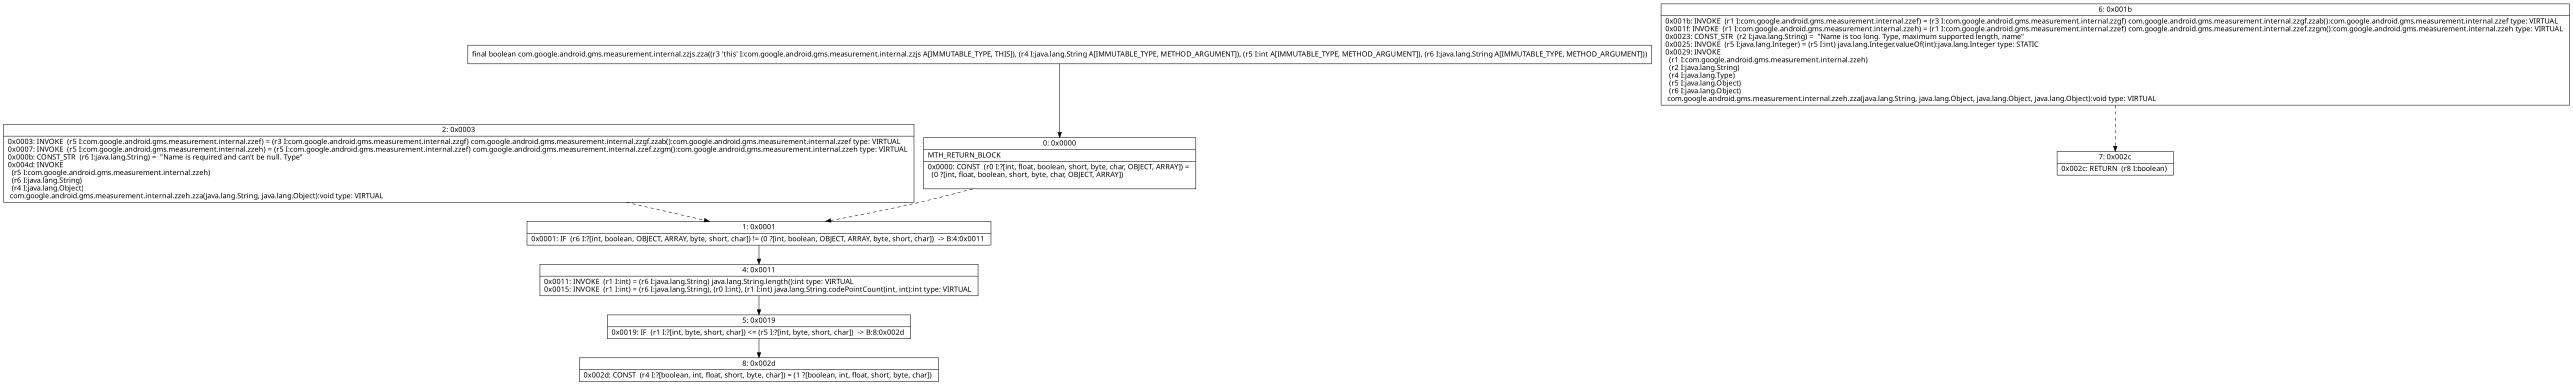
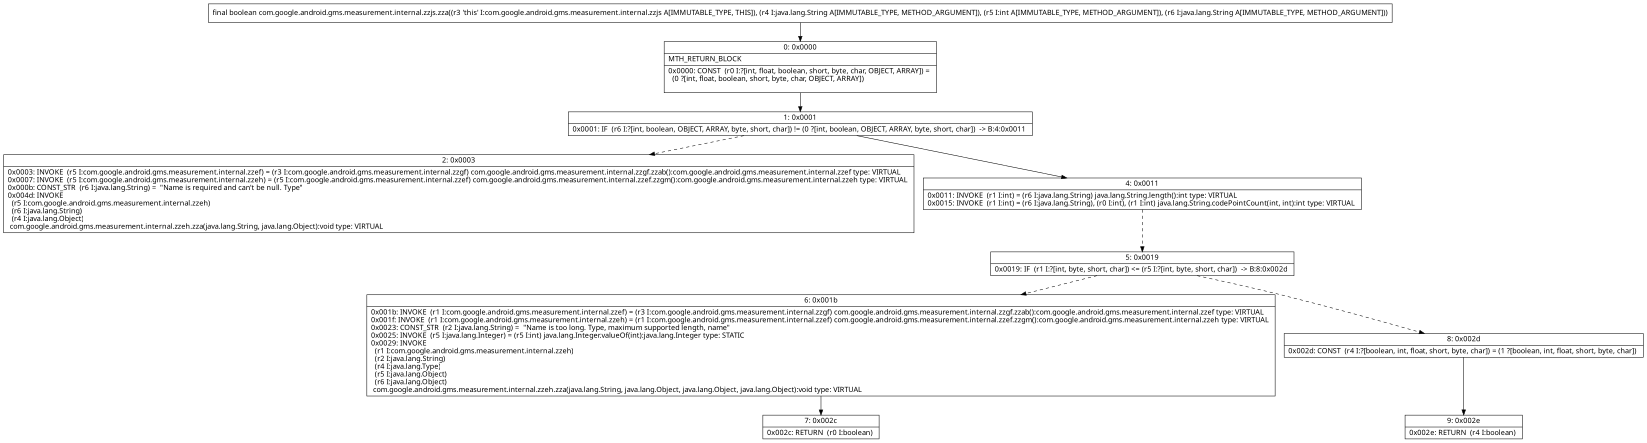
  digraph {
    fontname="Noto Sans"
    node [fontname="Noto Sans" shape=record]
    edge [fontname="Noto Sans"]
    n1 [label="{0\:\ 0x0000|MTH_RETURN_BLOCK\l|0x0000: CONST  (r0 I:?[int, float, boolean, short, byte, char, OBJECT, ARRAY]) = \l  (0 ?[int, float, boolean, short, byte, char, OBJECT, ARRAY])\l \l}"]
    n2 [label="{1\:\ 0x0001|0x0001: IF  (r6 I:?[int, boolean, OBJECT, ARRAY, byte, short, char]) != (0 ?[int, boolean, OBJECT, ARRAY, byte, short, char])  \-\> B:4:0x0011 \l}"]
    n3 [label="{2\:\ 0x0003|0x0003: INVOKE  (r5 I:com.google.android.gms.measurement.internal.zzef) = (r3 I:com.google.android.gms.measurement.internal.zzgf) com.google.android.gms.measurement.internal.zzgf.zzab():com.google.android.gms.measurement.internal.zzef type: VIRTUAL \l0x0007: INVOKE  (r5 I:com.google.android.gms.measurement.internal.zzeh) = (r5 I:com.google.android.gms.measurement.internal.zzef) com.google.android.gms.measurement.internal.zzef.zzgm():com.google.android.gms.measurement.internal.zzeh type: VIRTUAL \l0x000b: CONST_STR  (r6 I:java.lang.String) =  \"Name is required and can't be null. Type\" \l0x004d: INVOKE  \l  (r5 I:com.google.android.gms.measurement.internal.zzeh)\l  (r6 I:java.lang.String)\l  (r4 I:java.lang.Object)\l com.google.android.gms.measurement.internal.zzeh.zza(java.lang.String, java.lang.Object):void type: VIRTUAL \l}"]
    n4 [label="{4\:\ 0x0011|0x0011: INVOKE  (r1 I:int) = (r6 I:java.lang.String) java.lang.String.length():int type: VIRTUAL \l0x0015: INVOKE  (r1 I:int) = (r6 I:java.lang.String), (r0 I:int), (r1 I:int) java.lang.String.codePointCount(int, int):int type: VIRTUAL \l}"]
    n5 [label="{5\:\ 0x0019|0x0019: IF  (r1 I:?[int, byte, short, char]) \<= (r5 I:?[int, byte, short, char])  \-\> B:8:0x002d \l}"]
    n6 [label="{6\:\ 0x001b|0x001b: INVOKE  (r1 I:com.google.android.gms.measurement.internal.zzef) = (r3 I:com.google.android.gms.measurement.internal.zzgf) com.google.android.gms.measurement.internal.zzgf.zzab():com.google.android.gms.measurement.internal.zzef type: VIRTUAL \l0x001f: INVOKE  (r1 I:com.google.android.gms.measurement.internal.zzeh) = (r1 I:com.google.android.gms.measurement.internal.zzef) com.google.android.gms.measurement.internal.zzef.zzgm():com.google.android.gms.measurement.internal.zzeh type: VIRTUAL \l0x0023: CONST_STR  (r2 I:java.lang.String) =  \"Name is too long. Type, maximum supported length, name\" \l0x0025: INVOKE  (r5 I:java.lang.Integer) = (r5 I:int) java.lang.Integer.valueOf(int):java.lang.Integer type: STATIC \l0x0029: INVOKE  \l  (r1 I:com.google.android.gms.measurement.internal.zzeh)\l  (r2 I:java.lang.String)\l  (r4 I:java.lang.Type)\l  (r5 I:java.lang.Object)\l  (r6 I:java.lang.Object)\l com.google.android.gms.measurement.internal.zzeh.zza(java.lang.String, java.lang.Object, java.lang.Object, java.lang.Object):void type: VIRTUAL \l}"]
    n7 [label="{8\:\ 0x002d|0x002d: CONST  (r4 I:?[boolean, int, float, short, byte, char]) = (1 ?[boolean, int, float, short, byte, char]) \l}"]
-   n8 [label="{7\:\ 0x002c|0x002c: RETURN  (r8 I:boolean) \l}"]
+   n8 [label="{7\:\ 0x002c|0x002c: RETURN  (r0 I:boolean) \l}"]
+   n9 [label="{9\:\ 0x002e|0x002e: RETURN  (r4 I:boolean) \l}"]
    n10 [label="{final boolean com.google.android.gms.measurement.internal.zzjs.zza((r3 'this' I:com.google.android.gms.measurement.internal.zzjs A[IMMUTABLE_TYPE, THIS]), (r4 I:java.lang.String A[IMMUTABLE_TYPE, METHOD_ARGUMENT]), (r5 I:int A[IMMUTABLE_TYPE, METHOD_ARGUMENT]), (r6 I:java.lang.String A[IMMUTABLE_TYPE, METHOD_ARGUMENT])) }"]
-   n1 -> n2 [style=dashed]
-   n3 -> n2 [style=dashed]
+   n1 -> n2
+   n2 -> n3 [style=dashed]
    n2 -> n4
-   n4 -> n5
-   n5 -> n7
-   n6 -> n8 [style=dashed]
+   n4 -> n5 [style=dashed]
+   n5 -> n6 [style=dashed]
+   n5 -> n7 [style=dashed]
+   n6 -> n8
+   n7 -> n9
    n10 -> n1
  }
